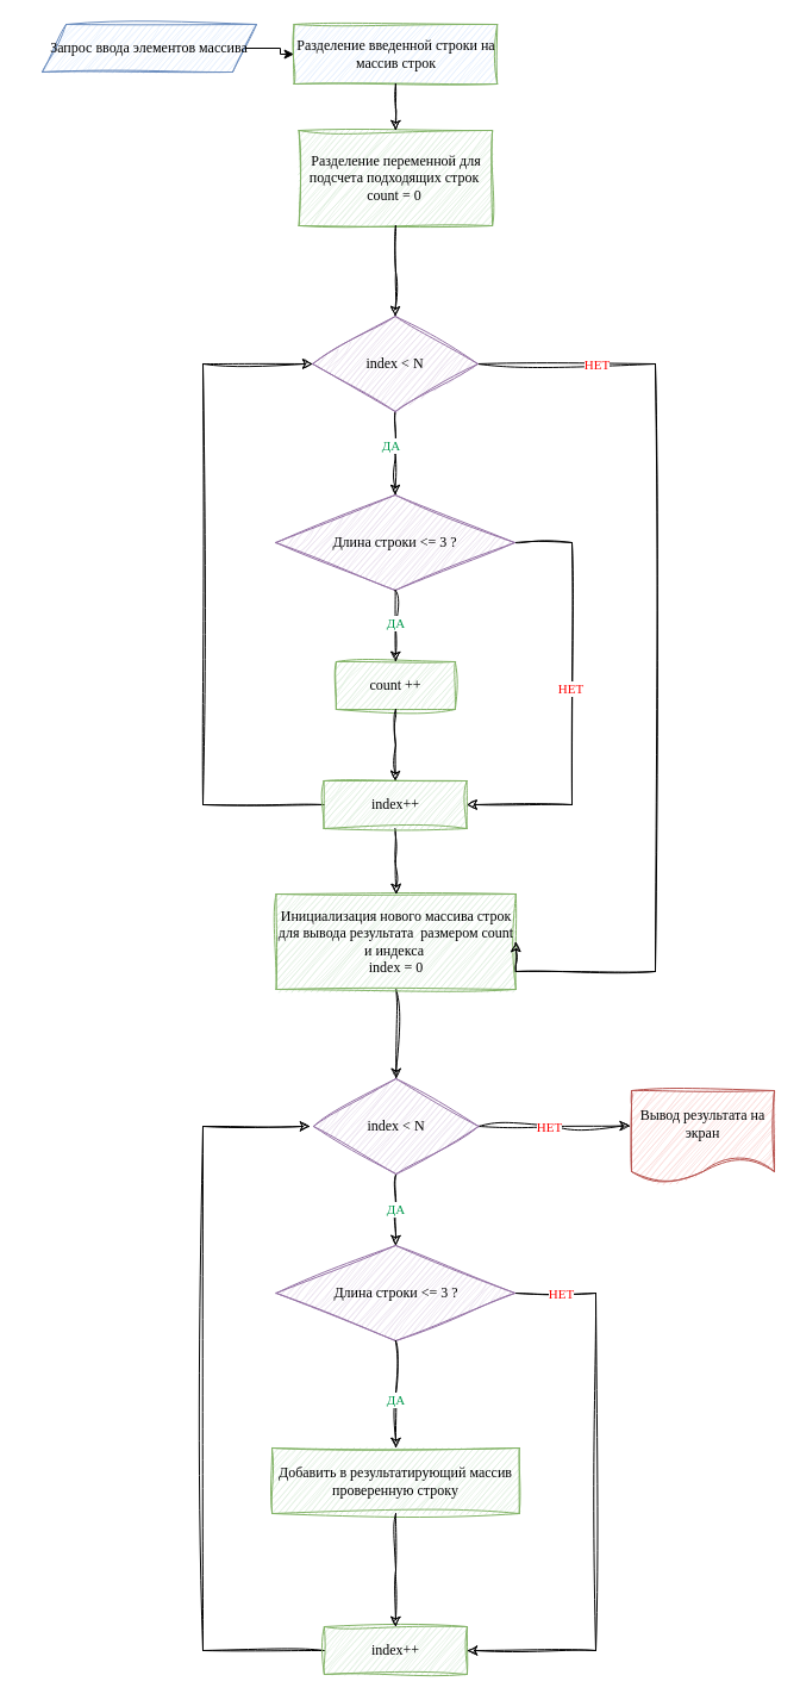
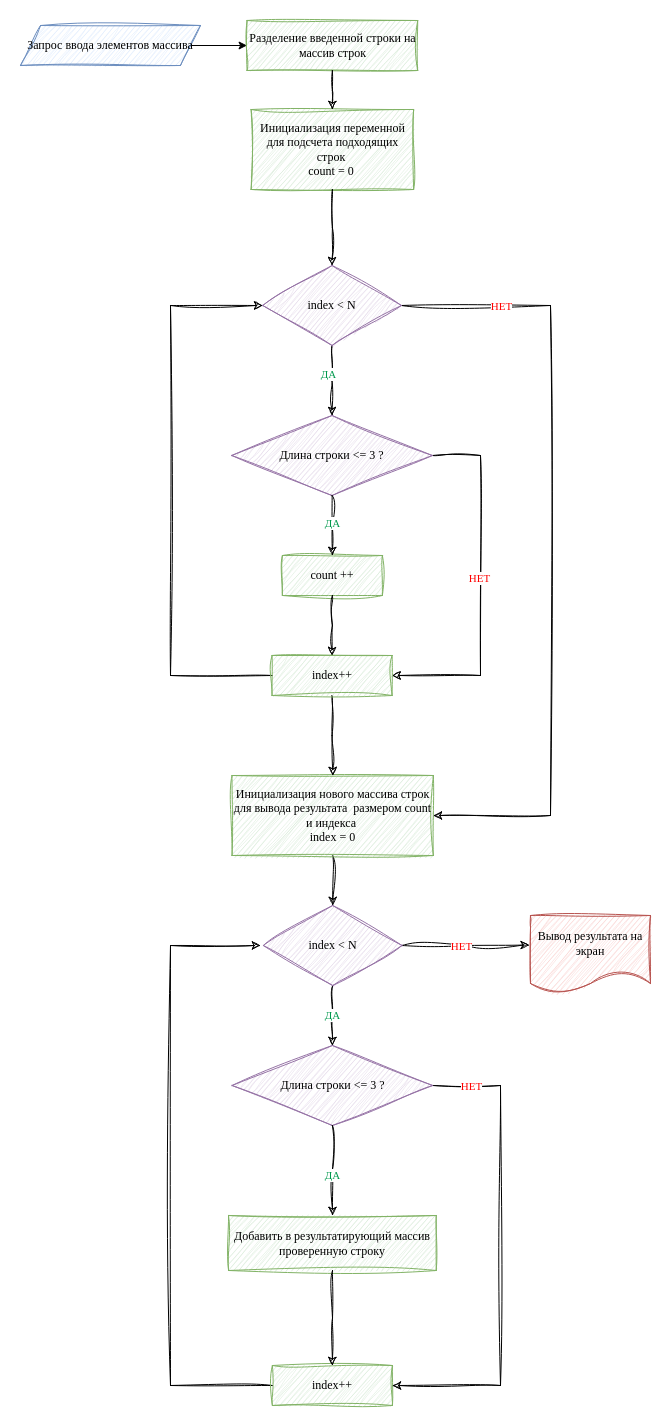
  <mxCell id="0" />
  <mxCell id="1" parent="0" />
  <mxCell id="2" style="edgeStyle=orthogonalEdgeStyle;rounded=0;orthogonalLoop=1;jettySize=auto;html=1;entryX=-0.01;entryY=0.369;entryDx=0;entryDy=0;entryPerimeter=0;sketch=1;curveFitting=1;jiggle=2;" edge="1" parent="1" source="27" target="13"><mxGeometry relative="1" as="geometry" /></mxCell>
  <mxCell id="3" style="edgeStyle=orthogonalEdgeStyle;rounded=0;orthogonalLoop=1;jettySize=auto;html=1;fontFamily=Comic Sans MS;" parent="1" source="4" target="5" edge="1"><mxGeometry relative="1" as="geometry" /></mxCell>
- <mxCell id="4" value="Запрос ввода элементов массива" style="shape=parallelogram;perimeter=parallelogramPerimeter;whiteSpace=wrap;html=1;fixedSize=1;shadow=0;textShadow=0;sketch=1;curveFitting=1;jiggle=2;fillColor=#dae8fc;strokeColor=#6c8ebf;sketchStyle=rough;dashGap=-1;fontFamily=Comic Sans MS;" parent="1" vertex="1"><mxGeometry x="35" y="20" width="180" height="40" as="geometry" /></mxCell>
- <mxCell id="5" value="Разделение введенной строки на массив строк" style="rounded=0;whiteSpace=wrap;html=1;shadow=0;textShadow=0;sketch=1;curveFitting=1;jiggle=2;fillColor=#dae8fc;strokeColor=#82b366;sketchStyle=rough;dashGap=-1;fontFamily=Comic Sans MS;" parent="1" vertex="1"><mxGeometry x="246.57" y="20" width="170.62" height="50" as="geometry" /></mxCell>
- <mxCell id="6" value="&lt;div&gt;Разделение переменной для подсчета подходящих строк&amp;nbsp;&lt;/div&gt;&lt;div&gt;count = 0&amp;nbsp;&lt;/div&gt;" style="rounded=0;whiteSpace=wrap;html=1;shadow=0;textShadow=0;sketch=1;curveFitting=1;jiggle=2;fillColor=#d5e8d4;strokeColor=#82b366;sketchStyle=rough;dashGap=-1;fontFamily=Comic Sans MS;" parent="1" vertex="1"><mxGeometry x="250.63" y="109" width="162.5" height="80" as="geometry" /></mxCell>
+ <mxCell id="4" value="Запрос ввода элементов массива" style="shape=parallelogram;perimeter=parallelogramPerimeter;whiteSpace=wrap;html=1;fixedSize=1;shadow=0;textShadow=0;sketch=1;curveFitting=1;jiggle=2;fillColor=#dae8fc;strokeColor=#6c8ebf;sketchStyle=rough;dashGap=-1;fontFamily=Comic Sans MS;" parent="1" vertex="1"><mxGeometry x="20" y="25" width="180" height="40" as="geometry" /></mxCell>
+ <mxCell id="5" value="Разделение введенной строки на массив строк" style="rounded=0;whiteSpace=wrap;html=1;shadow=0;textShadow=0;sketch=1;curveFitting=1;jiggle=2;fillColor=#d5e8d4;strokeColor=#82b366;sketchStyle=rough;dashGap=-1;fontFamily=Comic Sans MS;" parent="1" vertex="1"><mxGeometry x="246.57" y="20" width="170.62" height="50" as="geometry" /></mxCell>
+ <mxCell id="6" value="&lt;div&gt;Инициализация переменной для подсчета подходящих строк&amp;nbsp;&lt;/div&gt;&lt;div&gt;count = 0&amp;nbsp;&lt;/div&gt;" style="rounded=0;whiteSpace=wrap;html=1;shadow=0;textShadow=0;sketch=1;curveFitting=1;jiggle=2;fillColor=#d5e8d4;strokeColor=#82b366;sketchStyle=rough;dashGap=-1;fontFamily=Comic Sans MS;" parent="1" vertex="1"><mxGeometry x="250.63" y="109" width="162.5" height="80" as="geometry" /></mxCell>
  <mxCell id="7" style="edgeStyle=orthogonalEdgeStyle;rounded=0;orthogonalLoop=1;jettySize=auto;html=1;entryX=1;entryY=0.5;entryDx=0;entryDy=0;sketch=1;curveFitting=1;jiggle=2;" edge="1" parent="1" source="8" target="37"><mxGeometry relative="1" as="geometry"><Array as="points"><mxPoint x="480" y="455" /><mxPoint x="480" y="675" /></Array></mxGeometry></mxCell>
  <mxCell id="8" value="Длина строки &amp;lt;= 3 ?" style="rhombus;whiteSpace=wrap;html=1;shadow=0;textShadow=0;sketch=1;curveFitting=1;jiggle=2;rounded=0;fillColor=#e1d5e7;strokeColor=#9673a6;sketchStyle=rough;dashGap=-1;fontFamily=Comic Sans MS;" parent="1" vertex="1"><mxGeometry x="231.255" y="415" width="200.63" height="80" as="geometry" /></mxCell>
  <mxCell id="9" value="&lt;div&gt;count ++&lt;/div&gt;" style="rounded=0;whiteSpace=wrap;html=1;shadow=0;textShadow=0;sketch=1;curveFitting=1;jiggle=2;fillColor=#d5e8d4;strokeColor=#82b366;sketchStyle=rough;dashGap=-1;fontFamily=Comic Sans MS;" parent="1" vertex="1"><mxGeometry x="281.88" y="555" width="100" height="40" as="geometry" /></mxCell>
  <mxCell id="10" style="edgeStyle=orthogonalEdgeStyle;rounded=0;orthogonalLoop=1;jettySize=auto;html=1;exitX=0.5;exitY=1;exitDx=0;exitDy=0;entryX=0.5;entryY=0;entryDx=0;entryDy=0;sketch=1;curveFitting=1;jiggle=2;" edge="1" parent="1" source="11" target="27"><mxGeometry relative="1" as="geometry" /></mxCell>
- <mxCell id="11" value="Инициализация нового массива строк для вывода результата&amp;nbsp; размером count и индекса&amp;nbsp;&lt;div&gt;index = 0&lt;/div&gt;" style="rounded=0;whiteSpace=wrap;html=1;shadow=0;textShadow=0;sketch=1;curveFitting=1;jiggle=2;fillColor=#d5e8d4;strokeColor=#82b366;sketchStyle=rough;dashGap=-1;fontFamily=Comic Sans MS;" parent="1" vertex="1"><mxGeometry x="231.565" y="750" width="201.25" height="80" as="geometry" /></mxCell>
+ <mxCell id="11" value="Инициализация нового массива строк для вывода результата&amp;nbsp; размером count и индекса&amp;nbsp;&lt;div&gt;index = 0&lt;/div&gt;" style="rounded=0;whiteSpace=wrap;html=1;shadow=0;textShadow=0;sketch=1;curveFitting=1;jiggle=2;fillColor=#d5e8d4;strokeColor=#82b366;sketchStyle=rough;dashGap=-1;fontFamily=Comic Sans MS;" parent="1" vertex="1"><mxGeometry x="231.565" y="775" width="201.25" height="80" as="geometry" /></mxCell>
  <mxCell id="12" value="Добавить в результатирующий массив проверенную строку" style="rounded=0;whiteSpace=wrap;html=1;shadow=0;textShadow=0;sketch=1;curveFitting=1;jiggle=2;fillColor=#d5e8d4;strokeColor=#82b366;sketchStyle=rough;dashGap=-1;fontFamily=Comic Sans MS;" parent="1" vertex="1"><mxGeometry x="228.05" y="1215" width="207.67" height="55" as="geometry" /></mxCell>
  <mxCell id="13" value="Вывод результата на экран" style="shape=document;whiteSpace=wrap;html=1;boundedLbl=1;shadow=0;textShadow=0;sketch=1;curveFitting=1;jiggle=2;fillColor=#f8cecc;strokeColor=#b85450;sketchStyle=rough;dashGap=-1;fontFamily=Comic Sans MS;" parent="1" vertex="1"><mxGeometry x="530" y="915" width="120" height="80" as="geometry" /></mxCell>
  <mxCell id="14" style="edgeStyle=orthogonalEdgeStyle;rounded=0;orthogonalLoop=1;jettySize=auto;html=1;endArrow=classic;endFill=1;sketch=1;curveFitting=1;jiggle=2;" edge="1" parent="1" source="15"><mxGeometry relative="1" as="geometry"><mxPoint x="260" y="945" as="targetPoint" /><Array as="points"><mxPoint x="170" y="1385" /><mxPoint x="170" y="945" /></Array></mxGeometry></mxCell>
  <mxCell id="15" value="index++" style="rounded=0;whiteSpace=wrap;html=1;fillColor=#d5e8d4;strokeColor=#82b366;glass=0;sketch=1;curveFitting=1;jiggle=2;sketchStyle=rough;dashGap=-1;fontFamily=Comic Sans MS;" parent="1" vertex="1"><mxGeometry x="271.88" y="1365" width="120" height="40" as="geometry" /></mxCell>
  <mxCell id="16" style="edgeStyle=orthogonalEdgeStyle;rounded=0;orthogonalLoop=1;jettySize=auto;html=1;entryX=1;entryY=0.5;entryDx=0;entryDy=0;sketch=1;curveFitting=1;jiggle=2;" edge="1" parent="1" source="17" target="15"><mxGeometry relative="1" as="geometry"><Array as="points"><mxPoint x="500" y="1085" /><mxPoint x="500" y="1385" /></Array></mxGeometry></mxCell>
  <mxCell id="17" value="Длина строки &amp;lt;= 3 ?" style="rhombus;whiteSpace=wrap;html=1;shadow=0;textShadow=0;sketch=1;curveFitting=1;jiggle=2;rounded=0;fillColor=#e1d5e7;strokeColor=#9673a6;sketchStyle=rough;dashGap=-1;fontFamily=Comic Sans MS;" parent="1" vertex="1"><mxGeometry x="231.565" y="1045" width="200.63" height="80" as="geometry" /></mxCell>
  <mxCell id="18" style="edgeStyle=orthogonalEdgeStyle;rounded=0;orthogonalLoop=1;jettySize=auto;html=1;sketch=1;curveFitting=1;jiggle=2;fontFamily=Comic Sans MS;" parent="1" source="5" target="6" edge="1"><mxGeometry relative="1" as="geometry" /></mxCell>
  <mxCell id="19" style="edgeStyle=orthogonalEdgeStyle;rounded=0;orthogonalLoop=1;jettySize=auto;html=1;entryX=0.5;entryY=0;entryDx=0;entryDy=0;sketch=1;curveFitting=1;jiggle=2;fontFamily=Comic Sans MS;" parent="1" source="30" target="8" edge="1"><mxGeometry relative="1" as="geometry" /></mxCell>
  <mxCell id="20" style="edgeStyle=orthogonalEdgeStyle;rounded=0;orthogonalLoop=1;jettySize=auto;html=1;entryX=0.5;entryY=0;entryDx=0;entryDy=0;sketch=1;curveFitting=1;jiggle=2;fontFamily=Comic Sans MS;" parent="1" source="8" target="9" edge="1"><mxGeometry relative="1" as="geometry" /></mxCell>
  <mxCell id="21" value="ДА" style="edgeLabel;html=1;align=center;verticalAlign=middle;resizable=0;points=[];fontColor=#00994D;fontFamily=Comic Sans MS;" parent="20" vertex="1" connectable="0"><mxGeometry x="0.16" y="-1" relative="1" as="geometry"><mxPoint x="1" y="-7" as="offset" /></mxGeometry></mxCell>
  <mxCell id="22" style="edgeStyle=orthogonalEdgeStyle;rounded=0;orthogonalLoop=1;jettySize=auto;html=1;sketch=1;curveFitting=1;jiggle=2;fontFamily=Comic Sans MS;" parent="1" source="37" target="11" edge="1"><mxGeometry relative="1" as="geometry" /></mxCell>
  <mxCell id="23" style="edgeStyle=orthogonalEdgeStyle;rounded=0;orthogonalLoop=1;jettySize=auto;html=1;entryX=0.5;entryY=0;entryDx=0;entryDy=0;sketch=1;curveFitting=1;jiggle=2;fontFamily=Comic Sans MS;" parent="1" source="12" target="15" edge="1"><mxGeometry relative="1" as="geometry" /></mxCell>
  <mxCell id="24" style="edgeStyle=orthogonalEdgeStyle;rounded=0;orthogonalLoop=1;jettySize=auto;html=1;sketch=1;curveFitting=1;jiggle=2;fontFamily=Comic Sans MS;" parent="1" source="17" target="12" edge="1"><mxGeometry relative="1" as="geometry" /></mxCell>
  <mxCell id="25" value="ДА" style="edgeLabel;html=1;align=center;verticalAlign=middle;resizable=0;points=[];fontFamily=Comic Sans MS;fontColor=#00994d;" parent="24" vertex="1" connectable="0"><mxGeometry x="-0.297" y="-1" relative="1" as="geometry"><mxPoint x="1" y="18" as="offset" /></mxGeometry></mxCell>
  <mxCell id="26" style="edgeStyle=orthogonalEdgeStyle;rounded=0;orthogonalLoop=1;jettySize=auto;html=1;entryX=0.5;entryY=0;entryDx=0;entryDy=0;sketch=1;curveFitting=1;jiggle=2;" edge="1" parent="1" source="27" target="17"><mxGeometry relative="1" as="geometry" /></mxCell>
  <mxCell id="27" value="index &amp;lt; N" style="rhombus;whiteSpace=wrap;html=1;shadow=0;textShadow=0;sketch=1;curveFitting=1;jiggle=2;rounded=0;fillColor=#e1d5e7;strokeColor=#9673a6;sketchStyle=rough;dashGap=-1;fontFamily=Comic Sans MS;" vertex="1" parent="1"><mxGeometry x="262.84" y="905" width="138.69" height="80" as="geometry" /></mxCell>
  <mxCell id="28" value="" style="edgeStyle=orthogonalEdgeStyle;rounded=0;orthogonalLoop=1;jettySize=auto;html=1;entryX=0.5;entryY=0;entryDx=0;entryDy=0;sketch=1;curveFitting=1;jiggle=2;fontFamily=Comic Sans MS;" edge="1" parent="1" source="6" target="30"><mxGeometry relative="1" as="geometry"><mxPoint x="332" y="189" as="sourcePoint" /><mxPoint x="332" y="305" as="targetPoint" /></mxGeometry></mxCell>
  <mxCell id="29" style="edgeStyle=orthogonalEdgeStyle;rounded=0;orthogonalLoop=1;jettySize=auto;html=1;entryX=1;entryY=0.5;entryDx=0;entryDy=0;sketch=1;curveFitting=1;jiggle=2;" edge="1" parent="1" source="30" target="11"><mxGeometry relative="1" as="geometry"><Array as="points"><mxPoint x="550" y="305" /><mxPoint x="550" y="815" /></Array></mxGeometry></mxCell>
  <mxCell id="30" value="index &amp;lt; N" style="rhombus;whiteSpace=wrap;html=1;shadow=0;textShadow=0;sketch=1;curveFitting=1;jiggle=2;rounded=0;fillColor=#e1d5e7;strokeColor=#9673a6;sketchStyle=rough;dashGap=-1;fontFamily=Comic Sans MS;" vertex="1" parent="1"><mxGeometry x="262.22" y="265" width="138.69" height="80" as="geometry" /></mxCell>
  <mxCell id="31" value="ДА" style="edgeLabel;html=1;align=center;verticalAlign=middle;resizable=0;points=[];fontColor=#00994D;fontFamily=Comic Sans MS;" vertex="1" connectable="0" parent="1"><mxGeometry x="341.909" y="535.003" as="geometry"><mxPoint x="-14" y="-162" as="offset" /></mxGeometry></mxCell>
  <mxCell id="32" value="ДА" style="edgeLabel;html=1;align=center;verticalAlign=middle;resizable=0;points=[];fontColor=#00994D;fontFamily=Comic Sans MS;" vertex="1" connectable="0" parent="1"><mxGeometry x="331.567" y="1014.997" as="geometry" /></mxCell>
  <mxCell id="33" value="НЕТ" style="edgeLabel;html=1;align=center;verticalAlign=middle;resizable=0;points=[];fontFamily=Comic Sans MS;fontColor=#FF0000;" vertex="1" connectable="0" parent="1"><mxGeometry x="460.005" y="945" as="geometry" /></mxCell>
  <mxCell id="34" value="НЕТ" style="edgeLabel;html=1;align=center;verticalAlign=middle;resizable=0;points=[];fontFamily=Comic Sans MS;fontColor=#FF0000;" vertex="1" connectable="0" parent="1"><mxGeometry x="500.005" y="305" as="geometry" /></mxCell>
  <mxCell id="35" value="" style="edgeStyle=orthogonalEdgeStyle;rounded=0;orthogonalLoop=1;jettySize=auto;html=1;sketch=1;curveFitting=1;jiggle=2;fontFamily=Comic Sans MS;" edge="1" parent="1" source="9" target="37"><mxGeometry relative="1" as="geometry"><mxPoint x="332" y="595" as="sourcePoint" /><mxPoint x="332" y="775" as="targetPoint" /></mxGeometry></mxCell>
  <mxCell id="36" style="edgeStyle=orthogonalEdgeStyle;rounded=0;orthogonalLoop=1;jettySize=auto;html=1;entryX=0;entryY=0.5;entryDx=0;entryDy=0;sketch=1;curveFitting=1;jiggle=2;" edge="1" parent="1" source="37" target="30"><mxGeometry relative="1" as="geometry"><Array as="points"><mxPoint x="170" y="675" /><mxPoint x="170" y="305" /></Array></mxGeometry></mxCell>
  <mxCell id="37" value="index++" style="rounded=0;whiteSpace=wrap;html=1;fillColor=#d5e8d4;strokeColor=#82b366;glass=0;sketch=1;curveFitting=1;jiggle=2;sketchStyle=rough;dashGap=-1;fontFamily=Comic Sans MS;" vertex="1" parent="1"><mxGeometry x="271.57" y="655" width="120" height="40" as="geometry" /></mxCell>
  <mxCell id="38" value="НЕТ" style="edgeLabel;html=1;align=center;verticalAlign=middle;resizable=0;points=[];fontFamily=Comic Sans MS;fontColor=#FF0000;" vertex="1" connectable="0" parent="1"><mxGeometry x="470.005" y="315" as="geometry"><mxPoint x="8" y="262" as="offset" /></mxGeometry></mxCell>
  <mxCell id="39" value="НЕТ" style="edgeLabel;html=1;align=center;verticalAlign=middle;resizable=0;points=[];fontFamily=Comic Sans MS;fontColor=#FF0000;" vertex="1" connectable="0" parent="1"><mxGeometry x="470.005" y="955" as="geometry"><mxPoint y="130" as="offset" /></mxGeometry></mxCell>
